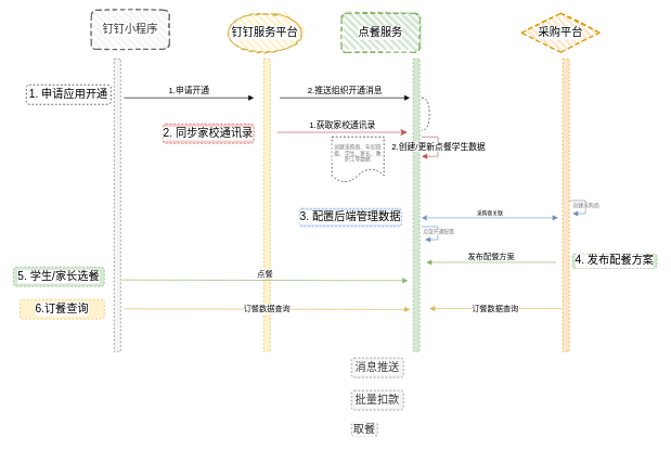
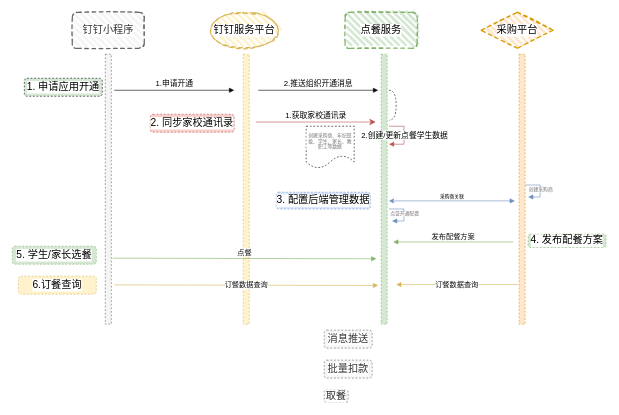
  <mxCell id="0" />
  <mxCell id="1" parent="0" />
  <mxCell id="2" value="4. 发布配餐方案" style="rounded=1;whiteSpace=wrap;html=1;dashed=1;labelBackgroundColor=#ffffff;fontSize=17;fillColor=#d5e8d4;strokeColor=#82b366;align=center;" vertex="1" parent="1"><mxGeometry x="880" y="390" width="130" height="22" as="geometry" /></mxCell>
- <mxCell id="3" value="1. 申请应用开通" style="rounded=1;whiteSpace=wrap;html=1;dashed=1;labelBackgroundColor=#ffffff;fontSize=17;align=center;" vertex="1" parent="1"><mxGeometry x="40" y="130" width="130" height="30" as="geometry" /></mxCell>
+ <mxCell id="3" value="1. 申请应用开通" style="rounded=1;whiteSpace=wrap;html=1;dashed=1;labelBackgroundColor=#ffffff;fontSize=17;align=center;fillColor=#d5e8d4;" vertex="1" parent="1"><mxGeometry x="40" y="130" width="130" height="30" as="geometry" /></mxCell>
  <mxCell id="4" value="2.&amp;nbsp;同步家校通讯录" style="rounded=1;whiteSpace=wrap;html=1;dashed=1;labelBackgroundColor=#ffffff;fontSize=17;fillColor=#f8cecc;strokeColor=#B85450;align=center;" vertex="1" parent="1"><mxGeometry x="250" y="190" width="140" height="30" as="geometry" /></mxCell>
  <mxCell id="5" value="3. 配置后端管理数据" style="rounded=1;whiteSpace=wrap;html=1;dashed=1;labelBackgroundColor=#ffffff;fontSize=17;fillColor=#dae8fc;strokeColor=#6C8EBF;align=center;" vertex="1" parent="1"><mxGeometry x="460" y="320" width="157" height="28" as="geometry" /></mxCell>
  <mxCell id="6" value="" style="html=1;points=[];perimeter=orthogonalPerimeter;dashed=1;fillColor=#f5f5f5;strokeColor=#666666;fontColor=#333333;align=center;" vertex="1" parent="1"><mxGeometry x="175" y="90" width="10" height="450" as="geometry" /></mxCell>
- <mxCell id="7" value="钉钉小程序" style="rounded=1;whiteSpace=wrap;html=1;strokeWidth=2;fillWeight=4;hachureGap=8;hachureAngle=45;fillColor=#f5f5f5;sketch=1;dashed=1;labelBackgroundColor=#ffffff;fontSize=17;strokeColor=#666666;fontColor=#333333;" vertex="1" parent="1"><mxGeometry x="140" y="15" width="120" height="60" as="geometry" /></mxCell>
+ <mxCell id="7" value="钉钉小程序" style="rounded=1;whiteSpace=wrap;html=1;strokeWidth=2;fillWeight=4;hachureGap=8;hachureAngle=45;fillColor=#f5f5f5;sketch=1;dashed=1;labelBackgroundColor=#ffffff;fontSize=17;strokeColor=#666666;fontColor=#333333;" vertex="1" parent="1"><mxGeometry x="120" y="20" width="120" height="60" as="geometry" /></mxCell>
  <mxCell id="8" value="钉钉服务平台" style="ellipse;whiteSpace=wrap;html=1;strokeWidth=2;fillWeight=4;hachureGap=8;hachureAngle=45;fillColor=#fff2cc;sketch=1;dashed=1;labelBackgroundColor=#ffffff;fontSize=17;strokeColor=#d6b656;" vertex="1" parent="1"><mxGeometry x="347" y="20" width="120" height="60" as="geometry" /></mxCell>
- <mxCell id="9" value="点餐服务" style="rounded=1;whiteSpace=wrap;html=1;strokeWidth=2;fillWeight=4;hachureGap=8;hachureAngle=45;fillColor=#d5e8d4;sketch=1;dashed=1;labelBackgroundColor=#ffffff;fontSize=17;strokeColor=#82b366;" vertex="1" parent="1"><mxGeometry x="525" y="20" width="120" height="60" as="geometry" /></mxCell>
+ <mxCell id="9" value="点餐服务" style="rounded=1;whiteSpace=wrap;html=1;strokeWidth=2;fillWeight=4;hachureGap=8;hachureAngle=45;fillColor=#d5e8d4;sketch=1;dashed=1;labelBackgroundColor=#ffffff;fontSize=17;strokeColor=#82b366;" vertex="1" parent="1"><mxGeometry x="575" y="20" width="120" height="60" as="geometry" /></mxCell>
  <mxCell id="10" value="采购平台" style="rhombus;whiteSpace=wrap;html=1;strokeWidth=2;fillWeight=4;hachureGap=8;hachureAngle=45;fillColor=#ffe6cc;sketch=1;dashed=1;labelBackgroundColor=#ffffff;fontSize=17;strokeColor=#d79b00;" vertex="1" parent="1"><mxGeometry x="802" y="20" width="120" height="60" as="geometry" /></mxCell>
  <mxCell id="11" value="" style="html=1;points=[];perimeter=orthogonalPerimeter;dashed=1;fillColor=#fff2cc;strokeColor=#d6b656;align=center;" vertex="1" parent="1"><mxGeometry x="405" y="90" width="10" height="450" as="geometry" /></mxCell>
  <mxCell id="12" value="" style="html=1;points=[];perimeter=orthogonalPerimeter;dashed=1;fillColor=#d5e8d4;strokeColor=#82b366;align=center;" vertex="1" parent="1"><mxGeometry x="635" y="90" width="10" height="450" as="geometry" /></mxCell>
  <mxCell id="13" value="" style="html=1;points=[];perimeter=orthogonalPerimeter;dashed=1;fillColor=#ffe6cc;strokeColor=#d79b00;align=center;" vertex="1" parent="1"><mxGeometry x="865" y="90" width="10" height="450" as="geometry" /></mxCell>
  <mxCell id="14" value="2.推送组织开通消息" style="html=1;verticalAlign=bottom;startArrow=none;startFill=0;endArrow=block;fontSize=13;align=center;" edge="1" parent="1"><mxGeometry width="60" relative="1" as="geometry"><mxPoint x="430" y="150" as="sourcePoint" /><mxPoint x="630" y="150" as="targetPoint" /></mxGeometry></mxCell>
  <mxCell id="15" value="1.获取家校通讯录" style="html=1;verticalAlign=bottom;startArrow=classic;startFill=1;endArrow=none;startSize=8;fontSize=13;endFill=0;fillColor=#f8cecc;strokeColor=#B85450;align=center;" edge="1" parent="1"><mxGeometry width="60" relative="1" as="geometry"><mxPoint x="626" y="203" as="sourcePoint" /><mxPoint x="426" y="203" as="targetPoint" /></mxGeometry></mxCell>
  <mxCell id="16" value="1.申请开通" style="html=1;verticalAlign=bottom;startArrow=none;startFill=0;endArrow=block;fontSize=13;align=center;" edge="1" parent="1"><mxGeometry width="60" relative="1" as="geometry"><mxPoint x="190" y="150" as="sourcePoint" /><mxPoint x="390" y="150" as="targetPoint" /></mxGeometry></mxCell>
  <mxCell id="17" value="" style="shape=requiredInterface;html=1;verticalLabelPosition=bottom;dashed=1;labelBackgroundColor=#ffffff;fontSize=13;align=center;" vertex="1" parent="1"><mxGeometry x="648" y="150" width="12" height="50" as="geometry" /></mxCell>
  <mxCell id="18" value="2.创建/更新点餐学生数据" style="edgeStyle=orthogonalEdgeStyle;html=1;align=center;spacingLeft=2;endArrow=block;rounded=0;fontSize=13;fillColor=#f8cecc;strokeColor=#B85450;" edge="1" parent="1"><mxGeometry relative="1" as="geometry"><mxPoint x="648" y="210" as="sourcePoint" /><Array as="points"><mxPoint x="673" y="210" /></Array><mxPoint x="648" y="240" as="targetPoint" /></mxGeometry></mxCell>
  <mxCell id="19" value="创建采购商、年纪班级、学生、家长、教职工等数据" style="shape=document;whiteSpace=wrap;html=1;boundedLbl=1;dashed=1;labelBackgroundColor=#ffffff;fontSize=8;fontColor=#787878;align=center;" vertex="1" parent="1"><mxGeometry x="510" y="210" width="80" height="70" as="geometry" /></mxCell>
  <mxCell id="20" value="&lt;font color=&quot;#000000&quot;&gt;采购商关联&lt;/font&gt;" style="html=1;verticalAlign=bottom;endArrow=block;fontSize=8;fontColor=#787878;startArrow=classic;startFill=1;fillColor=#dae8fc;strokeColor=#6C8EBF;align=center;" edge="1" parent="1"><mxGeometry width="80" relative="1" as="geometry"><mxPoint x="648" y="334.5" as="sourcePoint" /><mxPoint x="858" y="334.5" as="targetPoint" /></mxGeometry></mxCell>
  <mxCell id="21" value="创建采购商" style="edgeStyle=orthogonalEdgeStyle;html=1;align=center;spacingLeft=2;endArrow=block;rounded=0;entryX=1;entryY=0;strokeColor=#6C8EBF;fontSize=8;fontColor=#787878;" edge="1" parent="1"><mxGeometry relative="1" as="geometry"><mxPoint x="875" y="308" as="sourcePoint" /><Array as="points"><mxPoint x="900" y="308" /></Array><mxPoint x="880" y="328" as="targetPoint" /></mxGeometry></mxCell>
  <mxCell id="22" value="点餐开通配置" style="edgeStyle=orthogonalEdgeStyle;html=1;align=center;spacingLeft=2;endArrow=block;rounded=0;entryX=1;entryY=0;strokeColor=#6C8EBF;fontSize=8;fontColor=#787878;" edge="1" parent="1"><mxGeometry relative="1" as="geometry"><mxPoint x="648" y="348" as="sourcePoint" /><Array as="points"><mxPoint x="673" y="348" /></Array><mxPoint x="653" y="368" as="targetPoint" /></mxGeometry></mxCell>
  <mxCell id="23" value="发布配餐方案" style="html=1;verticalAlign=bottom;endArrow=block;strokeColor=#82b366;fontSize=12;fontColor=#0D0D0D;fillColor=#d5e8d4;align=center;" edge="1" parent="1"><mxGeometry width="80" relative="1" as="geometry"><mxPoint x="855" y="403" as="sourcePoint" /><mxPoint x="655" y="403" as="targetPoint" /></mxGeometry></mxCell>
  <mxCell id="24" value="5.&amp;nbsp;学生/家长选餐" style="rounded=1;whiteSpace=wrap;html=1;dashed=1;labelBackgroundColor=#ffffff;fontSize=17;fillColor=#d5e8d4;strokeColor=#82b366;align=center;" vertex="1" parent="1"><mxGeometry x="20" y="410" width="140" height="30" as="geometry" /></mxCell>
  <mxCell id="25" value="6.订餐查询" style="rounded=1;whiteSpace=wrap;html=1;dashed=1;labelBackgroundColor=#ffffff;fontSize=17;fillColor=#fff2cc;strokeColor=#d6b656;align=center;verticalAlign=middle;" vertex="1" parent="1"><mxGeometry x="30" y="460" width="130" height="30" as="geometry" /></mxCell>
  <mxCell id="26" value="消息推送" style="rounded=1;whiteSpace=wrap;html=1;dashed=1;labelBackgroundColor=#ffffff;fontSize=17;fillColor=#f5f5f5;strokeColor=#666666;align=center;fontColor=#333333;" vertex="1" parent="1"><mxGeometry x="540" y="550" width="80" height="30" as="geometry" /></mxCell>
  <mxCell id="27" value="批量扣款" style="rounded=1;whiteSpace=wrap;html=1;dashed=1;labelBackgroundColor=#ffffff;fontSize=17;fillColor=#f5f5f5;strokeColor=#666666;align=center;fontColor=#333333;" vertex="1" parent="1"><mxGeometry x="540" y="600" width="80" height="30" as="geometry" /></mxCell>
  <mxCell id="28" value="取餐" style="rounded=1;whiteSpace=wrap;html=1;dashed=1;labelBackgroundColor=#ffffff;fontSize=17;fillColor=#f5f5f5;strokeColor=#666666;align=center;fontColor=#333333;" vertex="1" parent="1"><mxGeometry x="540" y="650" width="40" height="20" as="geometry" /></mxCell>
  <mxCell id="29" value="点餐" style="html=1;verticalAlign=bottom;endArrow=block;fontSize=12;fontColor=#0D0D0D;fillColor=#d5e8d4;strokeColor=#82b366;align=center;" edge="1" parent="1"><mxGeometry width="80" relative="1" as="geometry"><mxPoint x="187" y="430" as="sourcePoint" /><mxPoint x="627" y="431" as="targetPoint" /></mxGeometry></mxCell>
  <mxCell id="30" value="订餐数据查询" style="html=1;verticalAlign=middle;endArrow=block;fontSize=12;fontColor=#0D0D0D;align=center;fillColor=#fff2cc;strokeColor=#d6b656;" edge="1" parent="1"><mxGeometry width="80" relative="1" as="geometry"><mxPoint x="190" y="474.5" as="sourcePoint" /><mxPoint x="630" y="475.5" as="targetPoint" /></mxGeometry></mxCell>
  <mxCell id="31" value="订餐数据查询" style="html=1;verticalAlign=middle;endArrow=block;strokeColor=#d6b656;fontSize=12;fontColor=#0D0D0D;exitX=-0.2;exitY=0.851;exitDx=0;exitDy=0;exitPerimeter=0;align=center;fillColor=#fff2cc;" edge="1" parent="1"><mxGeometry width="80" relative="1" as="geometry"><mxPoint x="863" y="473.95" as="sourcePoint" /><mxPoint x="660" y="474" as="targetPoint" /></mxGeometry></mxCell>
